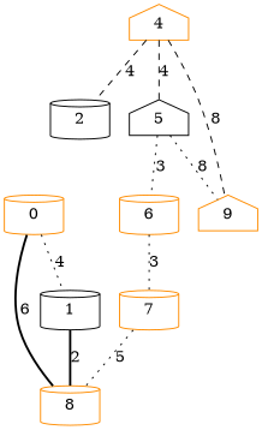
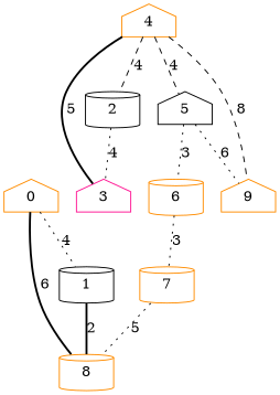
  graph {
    node [color=darkorange shape=cylinder weight=1]
    edge [style=dotted]
    1 [color=black]
-   0
+   0 [shape=house]
    8
    2 [color=black]
+   3 [color=deeppink shape=house]
    4 [shape=house]
    5 [color=black shape=house]
    9 [shape=house weight=4]
    6
    7
    1 -- 8 [label=2 style=bold]
    0 -- 1 [label=4]
    0 -- 8 [label=6 style=bold]
+   2 -- 3 [label=4]
+   3 -- 4 [label=5 style=bold]
    4 -- 2 [label=4 style=dashed]
    4 -- 5 [label=4 style=dashed]
    4 -- 9 [label=8 style=dashed]
-   5 -- 9 [label=8]
+   5 -- 9 [label=6]
    5 -- 6 [label=3]
    6 -- 7 [label=3]
    7 -- 8 [label=5]
  }
